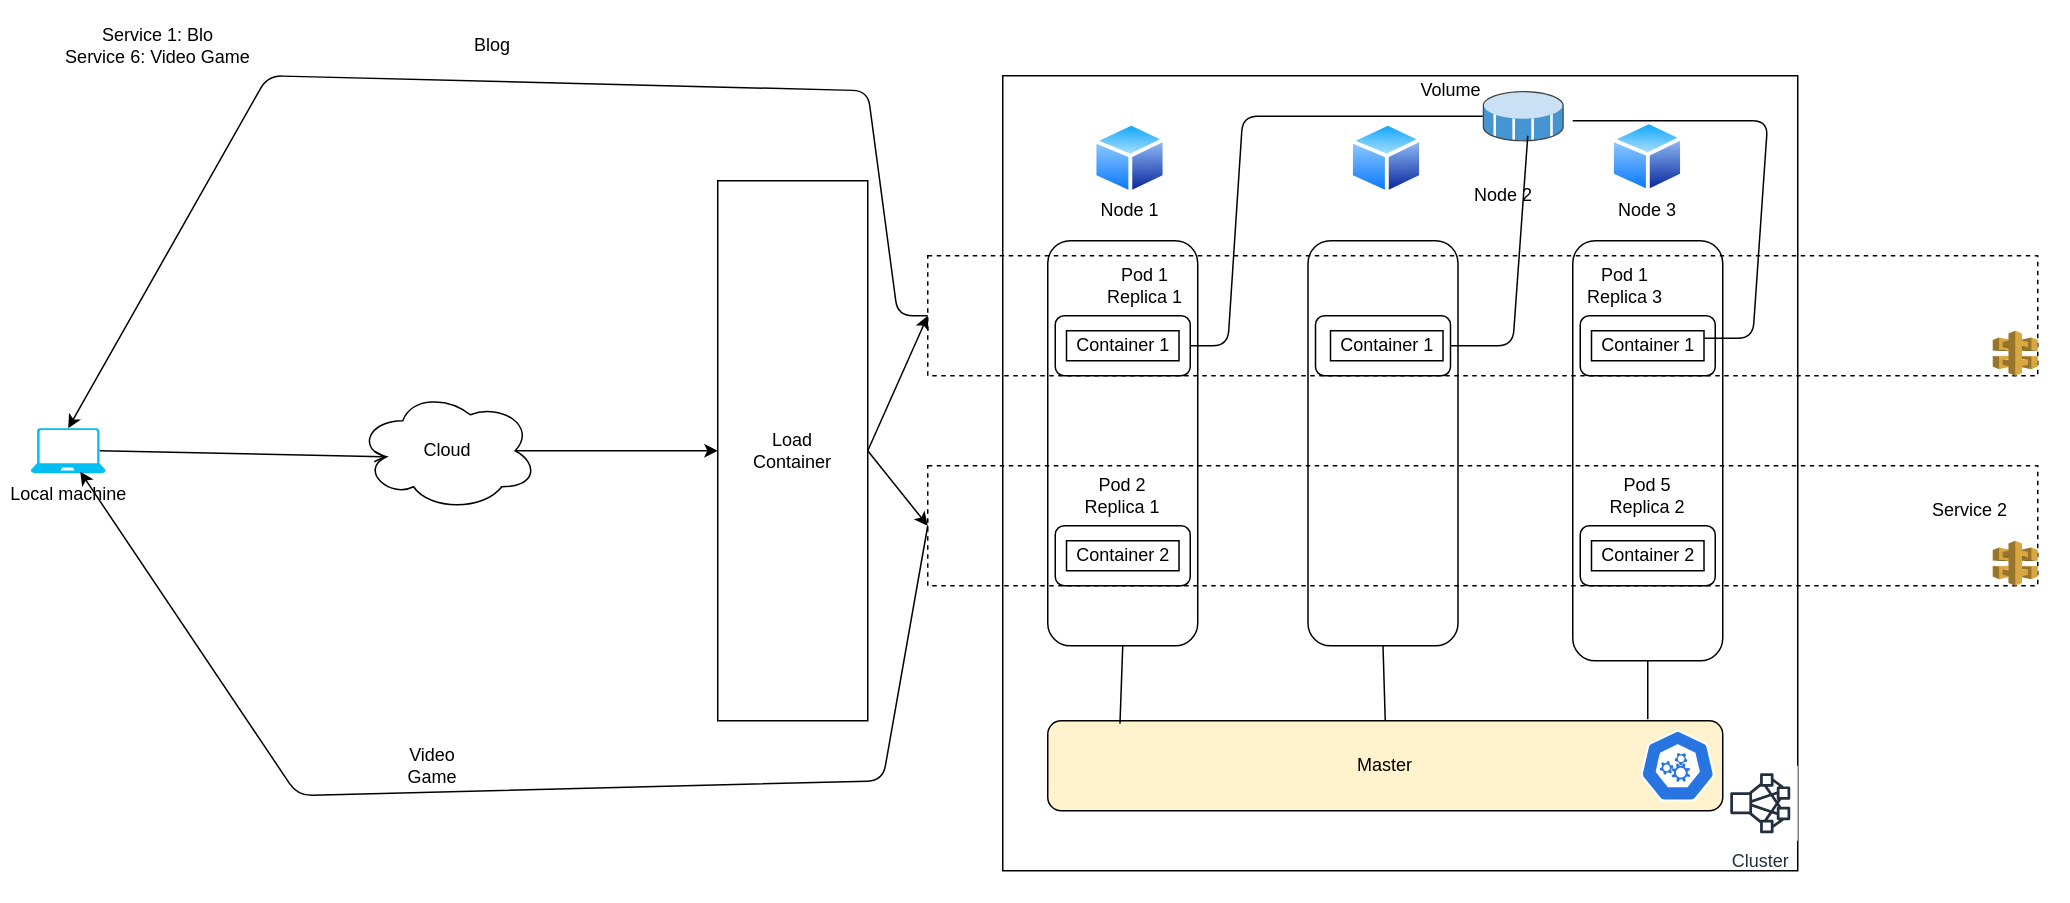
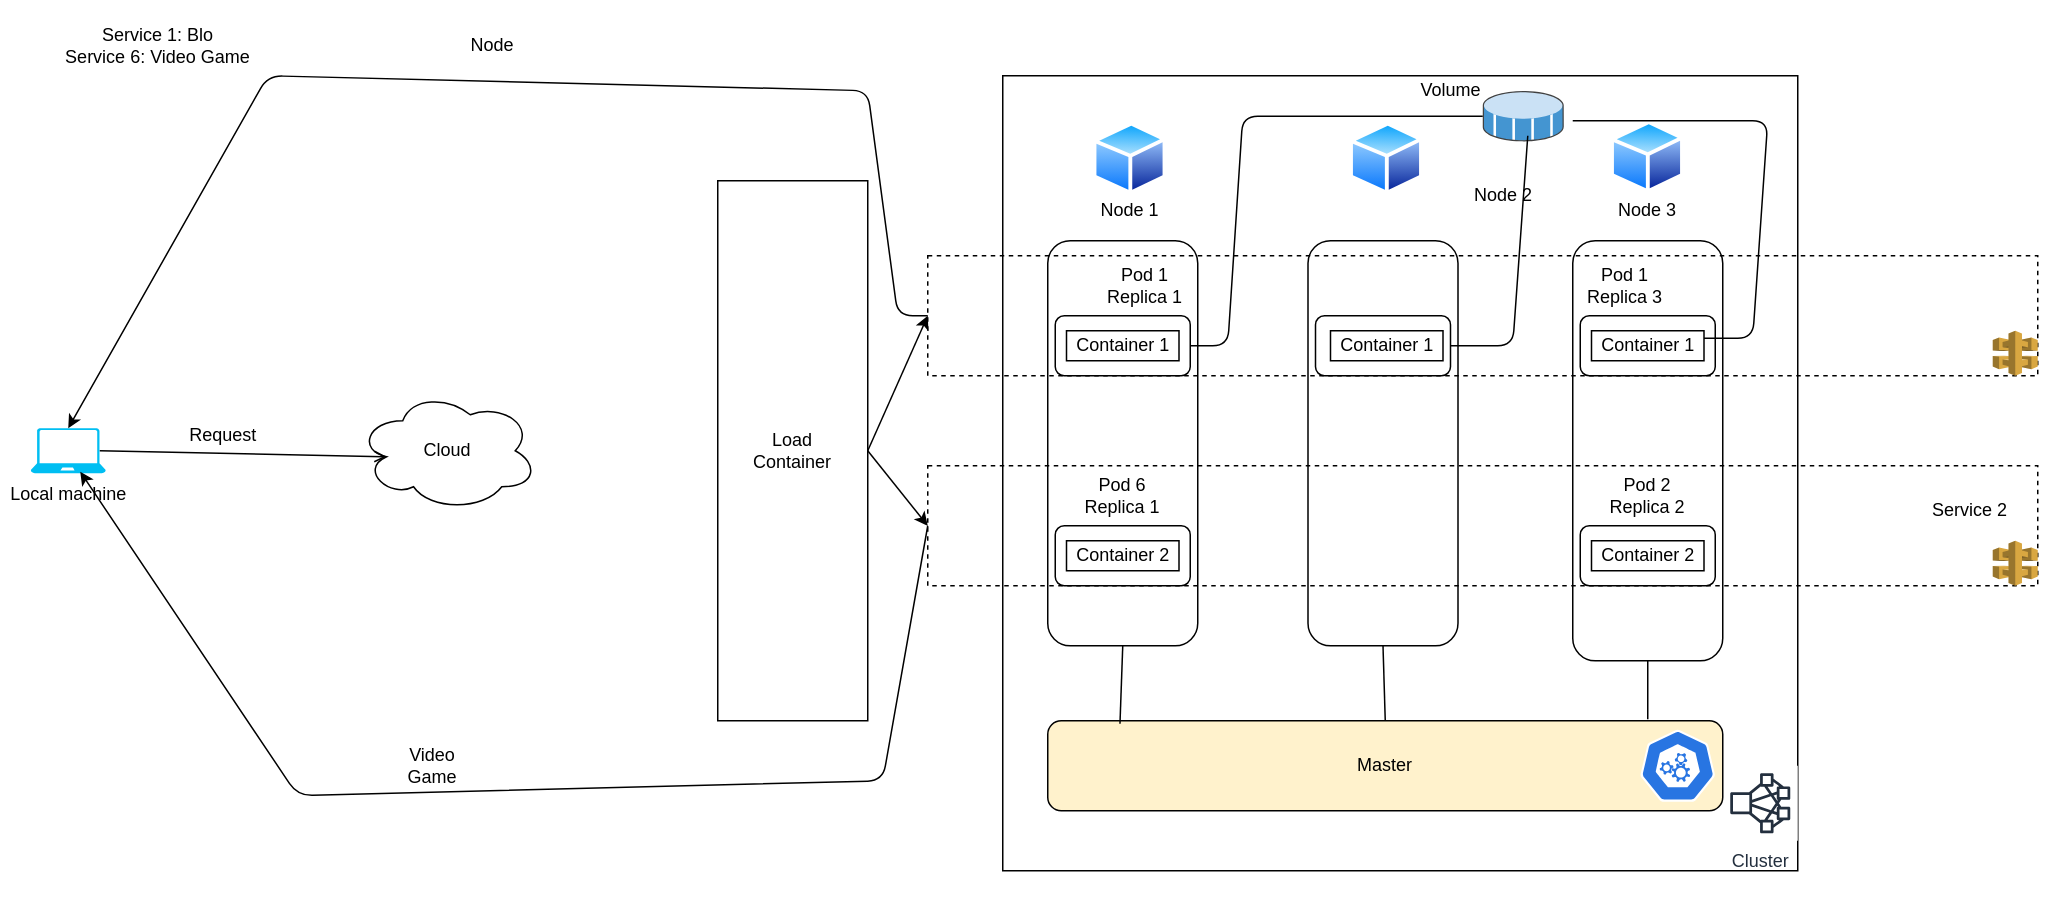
  <mxCell id="0" />
  <mxCell id="1" parent="0" />
  <mxCell id="2" value="" style="whiteSpace=wrap;html=1;aspect=fixed;" vertex="1" parent="1"><mxGeometry x="668" y="50" width="530" height="530" as="geometry" /></mxCell>
  <mxCell id="3" value="Cluster" style="outlineConnect=0;fontColor=#232F3E;gradientColor=none;strokeColor=#232F3E;fillColor=#ffffff;dashed=0;verticalLabelPosition=bottom;verticalAlign=top;align=center;html=1;fontSize=12;fontStyle=0;aspect=fixed;shape=mxgraph.aws4.resourceIcon;resIcon=mxgraph.aws4.cluster;" vertex="1" parent="1"><mxGeometry x="1148" y="510" width="50" height="50" as="geometry" /></mxCell>
  <mxCell id="4" value="" style="rounded=1;whiteSpace=wrap;html=1;" vertex="1" parent="1"><mxGeometry x="698" y="160" width="100" height="270" as="geometry" /></mxCell>
  <mxCell id="5" value="" style="rounded=1;whiteSpace=wrap;html=1;" vertex="1" parent="1"><mxGeometry x="1048" y="160" width="100" height="280" as="geometry" /></mxCell>
  <mxCell id="6" value="" style="rounded=1;whiteSpace=wrap;html=1;" vertex="1" parent="1"><mxGeometry x="871.5" y="160" width="100" height="270" as="geometry" /></mxCell>
  <mxCell id="7" value="Node 1" style="text;html=1;strokeColor=none;fillColor=none;align=center;verticalAlign=middle;whiteSpace=wrap;rounded=0;" vertex="1" parent="1"><mxGeometry x="728" y="130" width="50" height="20" as="geometry" /></mxCell>
  <mxCell id="8" value="&lt;div&gt;Node 2&lt;/div&gt;" style="text;html=1;strokeColor=none;fillColor=none;align=center;verticalAlign=middle;whiteSpace=wrap;rounded=0;" vertex="1" parent="1"><mxGeometry x="976.5" y="120" width="50" height="20" as="geometry" /></mxCell>
  <mxCell id="9" value="&lt;div&gt;Node 3&lt;br&gt;&lt;/div&gt;" style="text;html=1;strokeColor=none;fillColor=none;align=center;verticalAlign=middle;whiteSpace=wrap;rounded=0;" vertex="1" parent="1"><mxGeometry x="1073" y="130" width="50" height="20" as="geometry" /></mxCell>
  <mxCell id="10" value="Master" style="rounded=1;whiteSpace=wrap;html=1;fillColor=#fff2cc;" vertex="1" parent="1"><mxGeometry x="698" y="480" width="450" height="60" as="geometry" /></mxCell>
  <mxCell id="11" value="" style="endArrow=none;html=1;entryX=0.5;entryY=1;entryDx=0;entryDy=0;exitX=0.107;exitY=0.033;exitDx=0;exitDy=0;exitPerimeter=0;" edge="1" parent="1" source="10" target="4"><mxGeometry width="50" height="50" relative="1" as="geometry"><mxPoint x="718" y="500" as="sourcePoint" /><mxPoint x="778" y="430" as="targetPoint" /></mxGeometry></mxCell>
  <mxCell id="12" value="" style="endArrow=none;html=1;entryX=0.5;entryY=1;entryDx=0;entryDy=0;exitX=0.5;exitY=0;exitDx=0;exitDy=0;" edge="1" parent="1" source="10" target="6"><mxGeometry width="50" height="50" relative="1" as="geometry"><mxPoint x="908" y="470" as="sourcePoint" /><mxPoint x="958" y="420" as="targetPoint" /></mxGeometry></mxCell>
  <mxCell id="13" value="" style="endArrow=none;html=1;entryX=0.5;entryY=1;entryDx=0;entryDy=0;" edge="1" parent="1" target="5"><mxGeometry width="50" height="50" relative="1" as="geometry"><mxPoint x="1098" y="479" as="sourcePoint" /><mxPoint x="1138" y="420" as="targetPoint" /></mxGeometry></mxCell>
  <mxCell id="14" value="" style="rounded=0;whiteSpace=wrap;html=1;dashed=1;fillColor=none;" vertex="1" parent="1"><mxGeometry x="618" y="170" width="740" height="80" as="geometry" /></mxCell>
  <mxCell id="15" value="" style="rounded=0;whiteSpace=wrap;html=1;dashed=1;fillColor=none;" vertex="1" parent="1"><mxGeometry x="618" y="310" width="740" height="80" as="geometry" /></mxCell>
  <mxCell id="16" value="Service 2" style="text;html=1;strokeColor=none;fillColor=none;align=center;verticalAlign=middle;whiteSpace=wrap;rounded=0;dashed=1;" vertex="1" parent="1"><mxGeometry x="1283" y="330" width="60" height="20" as="geometry" /></mxCell>
  <mxCell id="17" value="" style="outlineConnect=0;dashed=0;verticalLabelPosition=bottom;verticalAlign=top;align=center;html=1;shape=mxgraph.aws3.api_gateway;fillColor=#D9A741;gradientColor=none;" vertex="1" parent="1"><mxGeometry x="1328" y="220" width="30" height="30" as="geometry" /></mxCell>
  <mxCell id="18" value="" style="outlineConnect=0;dashed=0;verticalLabelPosition=bottom;verticalAlign=top;align=center;html=1;shape=mxgraph.aws3.api_gateway;fillColor=#D9A741;gradientColor=none;" vertex="1" parent="1"><mxGeometry x="1328" y="360" width="30" height="30" as="geometry" /></mxCell>
  <mxCell id="19" value="" style="rounded=1;whiteSpace=wrap;html=1;fillColor=none;" vertex="1" parent="1"><mxGeometry x="703" y="210" width="90" height="40" as="geometry" /></mxCell>
  <mxCell id="20" value="Container 1" style="rounded=0;whiteSpace=wrap;html=1;fillColor=none;" vertex="1" parent="1"><mxGeometry x="710.5" y="220" width="75" height="20" as="geometry" /></mxCell>
  <mxCell id="21" value="Pod 1&lt;br&gt;Replica 1" style="text;html=1;strokeColor=none;fillColor=none;align=center;verticalAlign=middle;whiteSpace=wrap;rounded=0;" vertex="1" parent="1"><mxGeometry x="733" y="180" width="60" height="20" as="geometry" /></mxCell>
  <mxCell id="22" value="Pod 1&lt;br&gt;Replica 3" style="text;html=1;strokeColor=none;fillColor=none;align=center;verticalAlign=middle;whiteSpace=wrap;rounded=0;" vertex="1" parent="1"><mxGeometry x="1053" y="180" width="60" height="20" as="geometry" /></mxCell>
  <mxCell id="23" value="" style="rounded=1;whiteSpace=wrap;html=1;fillColor=none;" vertex="1" parent="1"><mxGeometry x="876.5" y="210" width="90" height="40" as="geometry" /></mxCell>
  <mxCell id="24" value="Container 1" style="rounded=0;whiteSpace=wrap;html=1;fillColor=none;" vertex="1" parent="1"><mxGeometry x="886.5" y="220" width="75" height="20" as="geometry" /></mxCell>
  <mxCell id="25" value="" style="rounded=1;whiteSpace=wrap;html=1;fillColor=none;" vertex="1" parent="1"><mxGeometry x="1053" y="210" width="90" height="40" as="geometry" /></mxCell>
  <mxCell id="26" value="Container 1" style="rounded=0;whiteSpace=wrap;html=1;fillColor=none;" vertex="1" parent="1"><mxGeometry x="1060.5" y="220" width="75" height="20" as="geometry" /></mxCell>
- <mxCell id="27" value="Pod 2&lt;br&gt;Replica 1" style="text;html=1;strokeColor=none;fillColor=none;align=center;verticalAlign=middle;whiteSpace=wrap;rounded=0;" vertex="1" parent="1"><mxGeometry x="718" y="320" width="60" height="20" as="geometry" /></mxCell>
- <mxCell id="28" value="Pod 5&lt;br&gt;Replica 2" style="text;html=1;strokeColor=none;fillColor=none;align=center;verticalAlign=middle;whiteSpace=wrap;rounded=0;" vertex="1" parent="1"><mxGeometry x="1068" y="320" width="60" height="20" as="geometry" /></mxCell>
+ <mxCell id="27" value="Pod 6&lt;br&gt;Replica 1" style="text;html=1;strokeColor=none;fillColor=none;align=center;verticalAlign=middle;whiteSpace=wrap;rounded=0;" vertex="1" parent="1"><mxGeometry x="718" y="320" width="60" height="20" as="geometry" /></mxCell>
+ <mxCell id="28" value="Pod 2&lt;br&gt;Replica 2" style="text;html=1;strokeColor=none;fillColor=none;align=center;verticalAlign=middle;whiteSpace=wrap;rounded=0;" vertex="1" parent="1"><mxGeometry x="1068" y="320" width="60" height="20" as="geometry" /></mxCell>
  <mxCell id="29" value="" style="rounded=1;whiteSpace=wrap;html=1;fillColor=none;" vertex="1" parent="1"><mxGeometry x="703" y="350" width="90" height="40" as="geometry" /></mxCell>
  <mxCell id="30" value="Container 2" style="rounded=0;whiteSpace=wrap;html=1;fillColor=none;" vertex="1" parent="1"><mxGeometry x="710.5" y="360" width="75" height="20" as="geometry" /></mxCell>
  <mxCell id="31" value="" style="rounded=1;whiteSpace=wrap;html=1;fillColor=none;" vertex="1" parent="1"><mxGeometry x="1053" y="350" width="90" height="40" as="geometry" /></mxCell>
  <mxCell id="32" value="Container 2" style="rounded=0;whiteSpace=wrap;html=1;fillColor=none;" vertex="1" parent="1"><mxGeometry x="1060.5" y="360" width="75" height="20" as="geometry" /></mxCell>
  <mxCell id="33" value="" style="aspect=fixed;perimeter=ellipsePerimeter;html=1;align=center;shadow=0;dashed=0;spacingTop=3;image;image=img/lib/active_directory/generic_node.svg;fillColor=none;" vertex="1" parent="1"><mxGeometry x="728" y="81" width="50" height="49" as="geometry" /></mxCell>
  <mxCell id="34" value="" style="aspect=fixed;perimeter=ellipsePerimeter;html=1;align=center;shadow=0;dashed=0;spacingTop=3;image;image=img/lib/active_directory/generic_node.svg;fillColor=none;" vertex="1" parent="1"><mxGeometry x="899" y="81" width="50" height="49" as="geometry" /></mxCell>
  <mxCell id="35" value="" style="aspect=fixed;perimeter=ellipsePerimeter;html=1;align=center;shadow=0;dashed=0;spacingTop=3;image;image=img/lib/active_directory/generic_node.svg;fillColor=none;" vertex="1" parent="1"><mxGeometry x="1073" y="80" width="50" height="49" as="geometry" /></mxCell>
  <mxCell id="36" value="" style="html=1;dashed=0;whitespace=wrap;fillColor=#2875E2;strokeColor=#ffffff;points=[[0.005,0.63,0],[0.1,0.2,0],[0.9,0.2,0],[0.5,0,0],[0.995,0.63,0],[0.72,0.99,0],[0.5,1,0],[0.28,0.99,0]];shape=mxgraph.kubernetes.icon;prIcon=master" vertex="1" parent="1"><mxGeometry x="1093" y="486" width="50" height="48" as="geometry" /></mxCell>
  <mxCell id="37" value="" style="shadow=0;dashed=0;html=1;labelPosition=center;verticalLabelPosition=bottom;verticalAlign=top;align=center;outlineConnect=0;shape=mxgraph.veeam.3d.datastore_volume;fillColor=none;" vertex="1" parent="1"><mxGeometry x="988" y="60" width="54" height="34" as="geometry" /></mxCell>
  <mxCell id="38" value="" style="endArrow=none;html=1;exitX=1;exitY=0.5;exitDx=0;exitDy=0;" edge="1" parent="1" source="19" target="37"><mxGeometry width="50" height="50" relative="1" as="geometry"><mxPoint x="818" y="120" as="sourcePoint" /><mxPoint x="868" y="70" as="targetPoint" /><Array as="points"><mxPoint x="818" y="230" /><mxPoint x="828" y="77" /></Array></mxGeometry></mxCell>
  <mxCell id="39" value="" style="endArrow=none;html=1;exitX=1;exitY=0.5;exitDx=0;exitDy=0;entryX=0.556;entryY=0.882;entryDx=0;entryDy=0;entryPerimeter=0;" edge="1" parent="1" source="23" target="37"><mxGeometry width="50" height="50" relative="1" as="geometry"><mxPoint x="888" y="390" as="sourcePoint" /><mxPoint x="938" y="340" as="targetPoint" /><Array as="points"><mxPoint x="1008" y="230" /></Array></mxGeometry></mxCell>
  <mxCell id="40" value="" style="endArrow=none;html=1;entryX=1.111;entryY=0.588;entryDx=0;entryDy=0;entryPerimeter=0;exitX=1;exitY=0.25;exitDx=0;exitDy=0;" edge="1" parent="1" source="26" target="37"><mxGeometry width="50" height="50" relative="1" as="geometry"><mxPoint x="888" y="390" as="sourcePoint" /><mxPoint x="938" y="340" as="targetPoint" /><Array as="points"><mxPoint x="1168" y="225" /><mxPoint x="1178" y="80" /></Array></mxGeometry></mxCell>
  <mxCell id="41" value="Volume" style="text;html=1;strokeColor=none;fillColor=none;align=center;verticalAlign=middle;whiteSpace=wrap;rounded=0;" vertex="1" parent="1"><mxGeometry x="947" y="50" width="40" height="20" as="geometry" /></mxCell>
  <mxCell id="42" value="&lt;div&gt;Load&lt;/div&gt;&lt;div&gt;Container&lt;br&gt;&lt;/div&gt;" style="rounded=0;whiteSpace=wrap;html=1;fillColor=none;" vertex="1" parent="1"><mxGeometry x="478" y="120" width="100" height="360" as="geometry" /></mxCell>
  <mxCell id="43" value="" style="endArrow=classic;html=1;entryX=0;entryY=0.5;entryDx=0;entryDy=0;exitX=1;exitY=0.5;exitDx=0;exitDy=0;" edge="1" parent="1" source="42" target="14"><mxGeometry width="50" height="50" relative="1" as="geometry"><mxPoint x="578" y="250" as="sourcePoint" /><mxPoint x="628" y="200" as="targetPoint" /></mxGeometry></mxCell>
  <mxCell id="44" value="" style="endArrow=classic;html=1;entryX=0;entryY=0.5;entryDx=0;entryDy=0;" edge="1" parent="1" target="15"><mxGeometry width="50" height="50" relative="1" as="geometry"><mxPoint x="578" y="300" as="sourcePoint" /><mxPoint x="608" y="620" as="targetPoint" /></mxGeometry></mxCell>
  <mxCell id="45" value="Cloud" style="ellipse;shape=cloud;whiteSpace=wrap;html=1;fillColor=none;" vertex="1" parent="1"><mxGeometry x="238" y="260" width="120" height="80" as="geometry" /></mxCell>
- <mxCell id="46" value="" style="endArrow=classic;html=1;exitX=0.875;exitY=0.5;exitDx=0;exitDy=0;exitPerimeter=0;entryX=0;entryY=0.5;entryDx=0;entryDy=0;" edge="1" parent="1" source="45" target="42"><mxGeometry width="50" height="50" relative="1" as="geometry"><mxPoint x="378" y="350" as="sourcePoint" /><mxPoint x="428" y="300" as="targetPoint" /></mxGeometry></mxCell>
  <mxCell id="47" value="Local machine" style="verticalLabelPosition=bottom;html=1;verticalAlign=top;align=center;strokeColor=none;fillColor=#00BEF2;shape=mxgraph.azure.laptop;pointerEvents=1;" vertex="1" parent="1"><mxGeometry x="20" y="285" width="50" height="30" as="geometry" /></mxCell>
  <mxCell id="48" value="" style="endArrow=open;html=1;exitX=0.92;exitY=0.5;exitDx=0;exitDy=0;exitPerimeter=0;entryX=0.16;entryY=0.55;entryDx=0;entryDy=0;entryPerimeter=0;" edge="1" parent="1" source="47" target="45"><mxGeometry width="50" height="50" relative="1" as="geometry"><mxPoint x="118" y="330" as="sourcePoint" /><mxPoint x="168" y="280" as="targetPoint" /></mxGeometry></mxCell>
+ <mxCell id="49" value="Request" style="text;html=1;align=center;verticalAlign=middle;resizable=0;points=[];autosize=1;" vertex="1" parent="1"><mxGeometry x="118" y="280" width="60" height="20" as="geometry" /></mxCell>
  <mxCell id="50" value="" style="endArrow=none;html=1;exitX=0.5;exitY=0;exitDx=0;exitDy=0;exitPerimeter=0;entryX=0;entryY=0.5;entryDx=0;entryDy=0;endFill=0;startArrow=classic;startFill=1;" edge="1" parent="1" source="47" target="14"><mxGeometry width="50" height="50" relative="1" as="geometry"><mxPoint x="78" y="230" as="sourcePoint" /><mxPoint x="128" y="180" as="targetPoint" /><Array as="points"><mxPoint x="178" y="50" /><mxPoint x="578" y="60" /><mxPoint x="598" y="210" /></Array></mxGeometry></mxCell>
- <mxCell id="51" value="Blog" style="text;html=1;strokeColor=none;fillColor=none;align=center;verticalAlign=middle;whiteSpace=wrap;rounded=0;" vertex="1" parent="1"><mxGeometry x="308" y="20" width="40" height="20" as="geometry" /></mxCell>
+ <mxCell id="51" value="Node" style="text;html=1;strokeColor=none;fillColor=none;align=center;verticalAlign=middle;whiteSpace=wrap;rounded=0;" vertex="1" parent="1"><mxGeometry x="308" y="20" width="40" height="20" as="geometry" /></mxCell>
  <mxCell id="52" value="" style="endArrow=classic;html=1;entryX=0.66;entryY=0.967;entryDx=0;entryDy=0;entryPerimeter=0;exitX=0;exitY=0.5;exitDx=0;exitDy=0;" edge="1" parent="1" source="15" target="47"><mxGeometry width="50" height="50" relative="1" as="geometry"><mxPoint x="228" y="440" as="sourcePoint" /><mxPoint x="278" y="390" as="targetPoint" /><Array as="points"><mxPoint x="588" y="520" /><mxPoint x="198" y="530" /></Array></mxGeometry></mxCell>
  <mxCell id="53" value="Video Game" style="text;html=1;strokeColor=none;fillColor=none;align=center;verticalAlign=middle;whiteSpace=wrap;rounded=0;" vertex="1" parent="1"><mxGeometry x="268" y="500" width="40" height="20" as="geometry" /></mxCell>
  <mxCell id="54" value="&lt;div&gt;Service 1: Blo&lt;/div&gt;&lt;div&gt;Service 6: Video Game&lt;br&gt; &lt;/div&gt;" style="text;html=1;strokeColor=none;fillColor=none;align=center;verticalAlign=middle;whiteSpace=wrap;rounded=0;" vertex="1" parent="1"><mxGeometry x="20" y="20" width="170" height="20" as="geometry" /></mxCell>
